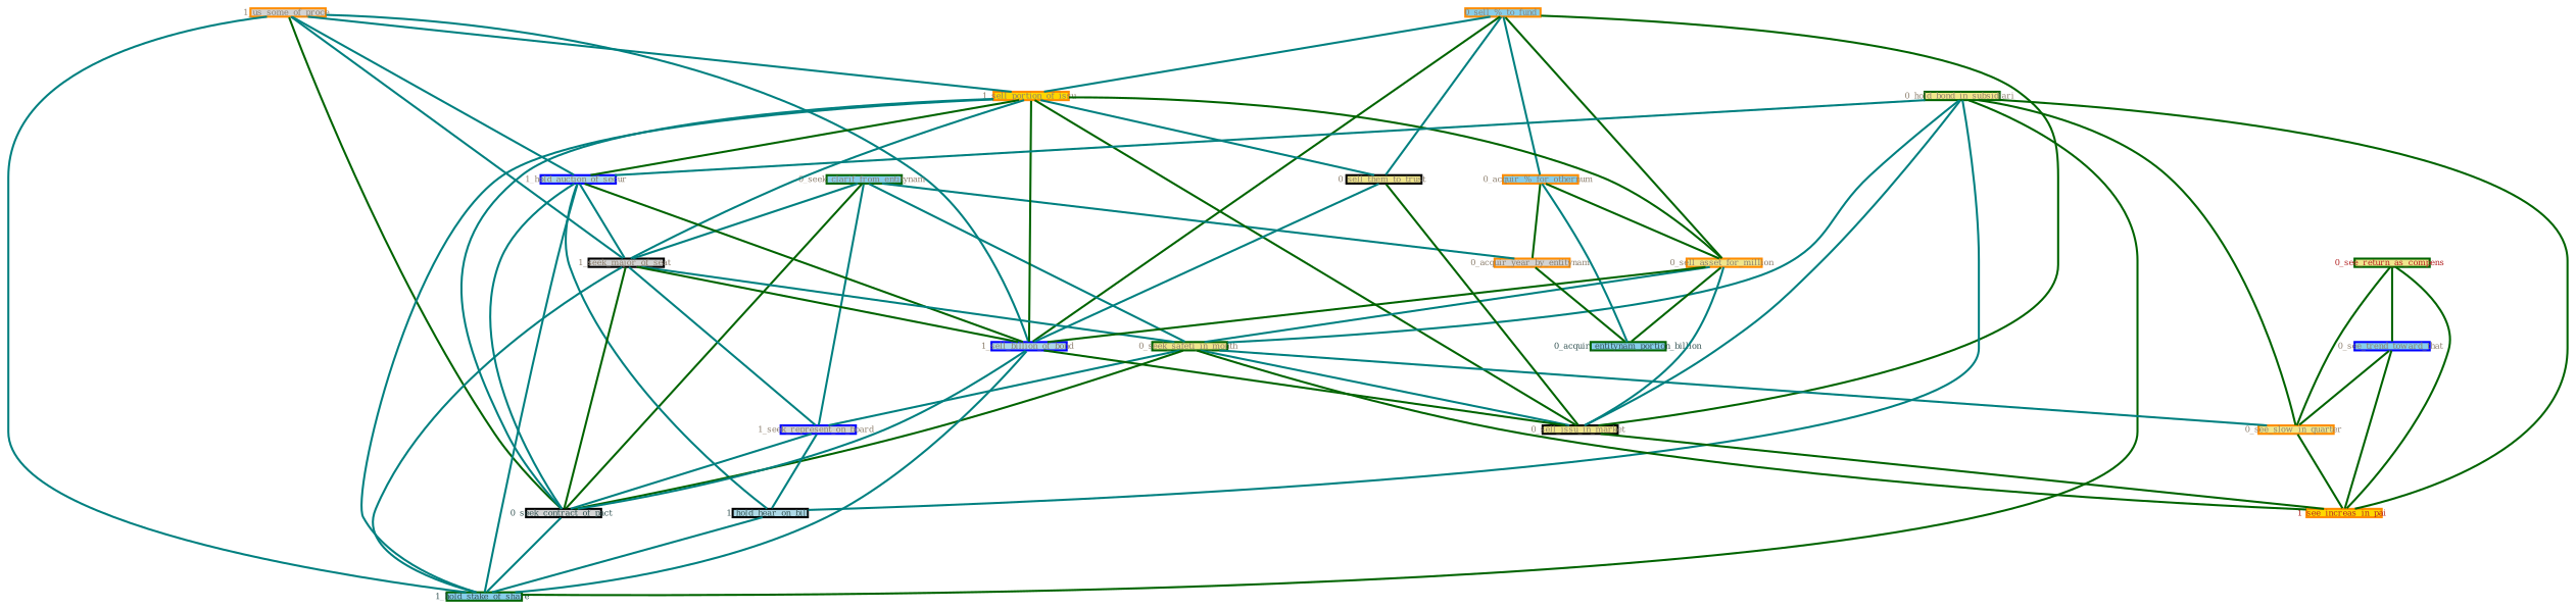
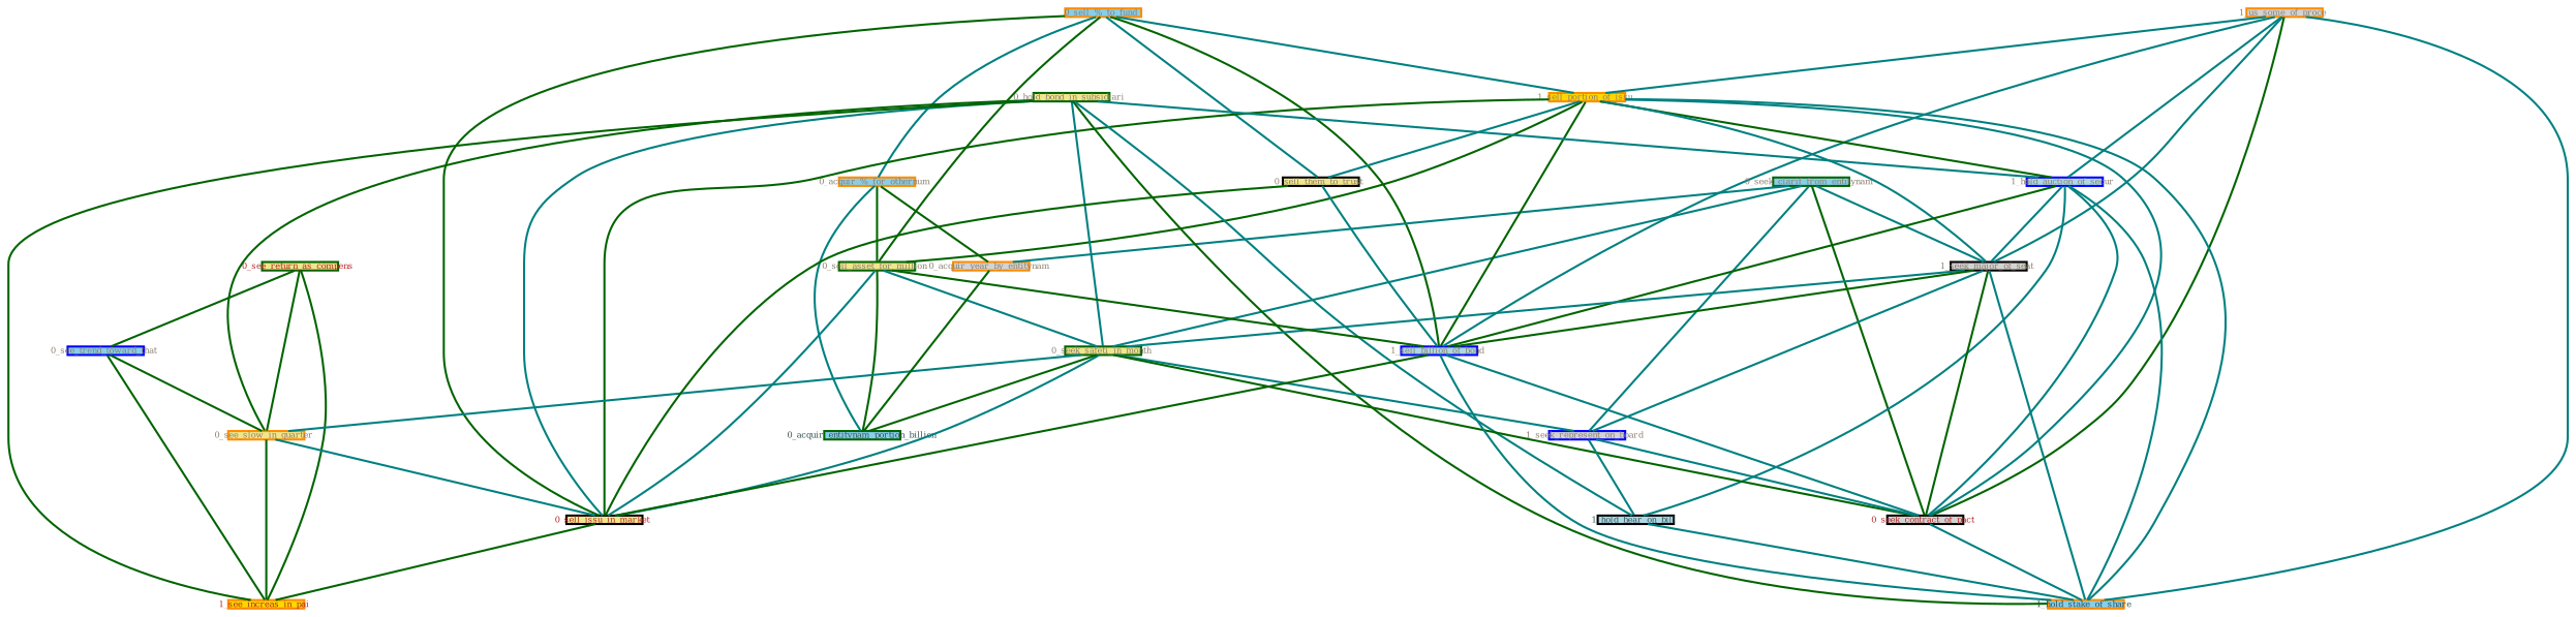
  graph {
    node [color=darkorange fillcolor=khaki fixedsize=true fontcolor="#8b7d6b" fontsize=4 shape=polygon style=filled]
    edge [color=teal w=1]
    "1_us_some_of_proce " [fillcolor=lightgrey height=.06 width=.5]
    "0_sell_%_to_fund " [fillcolor=skyblue height=.06 width=.5]
    "0_see_return_as_compens " [color=darkgreen fontcolor="#b22222" height=.06 width=.5]
    "0_seek_clarif_from_entitynam " [color=darkgreen fillcolor=skyblue height=.06 width=.5]
    "1_sell_portion_of_issu " [fillcolor=gold height=.06 width=.5]
    "0_hold_bond_in_subsidiari " [color=darkgreen height=.06 width=.5]
    "1_hold_auction_of_secur " [color=blue fillcolor=lightblue height=.06 width=.5]
    "0_see_trend_toward_that " [color=blue fillcolor=skyblue height=.06 width=.5]
    "0_acquir_%_for_othernum " [fillcolor=skyblue height=.06 width=.5]
    "1_seek_major_of_seat " [color=black fillcolor=lightgrey height=.06 width=.5]
-   "0_sell_asset_for_million " [height=.06 width=.5]
+   "0_sell_asset_for_million " [color=darkgreen height=.06 width=.5]
    "0_seek_safeti_in_month " [color=darkgreen height=.06 width=.5]
    "0_see_slow_in_quarter " [height=.06 width=.5]
    "0_acquir_year_by_entitynam " [fillcolor=lightgrey height=.06 width=.5]
    "1_seek_represent_on_board " [color=blue fillcolor=lightgrey height=.06 width=.5]
    "0_sell_them_to_trust " [color=black height=.06 width=.5]
    "1_sell_billion_of_bond " [color=blue fillcolor=lightblue height=.06 width=.5]
-   "0_sell_issu_in_market " [color=black height=.06 width=.5]
-   "0_seek_contract_of_pact " [color=black fillcolor=lightgrey fontcolor="#2f4f4f" height=.06 width=.5]
+   "0_sell_issu_in_market " [color=black fontcolor="#b22222" height=.06 width=.5]
+   "0_seek_contract_of_pact " [color=black fillcolor=lightgrey fontcolor="#b22222" height=.06 width=.5]
    "1_see_increas_in_pai " [fillcolor=gold fontcolor="#b22222" height=.06 width=.5]
-   "1_hold_stake_of_share " [color=darkgreen fillcolor=skyblue fontcolor="#2f4f4f" height=.06 width=.5]
+   "1_hold_stake_of_share " [fillcolor=skyblue fontcolor="#2f4f4f" height=.06 width=.5]
    "1_hold_hear_on_bill " [color=black fillcolor=lightblue fontcolor="#2f4f4f" height=.06 width=.5]
    n23 [color=darkgreen fillcolor=skyblue fontcolor="#2f4f4f" height=.06 label="0_acquir_entitynam_portion_billion" width=.5]
    subgraph sub_1 {
      "1_us_some_of_proce "
      "0_sell_%_to_fund "
      "0_see_return_as_compens "
      "0_seek_clarif_from_entitynam "
      "1_sell_portion_of_issu "
      "0_hold_bond_in_subsidiari "
      "1_hold_auction_of_secur "
      "0_see_trend_toward_that "
      "0_acquir_%_for_othernum "
      "1_seek_major_of_seat "
      "0_sell_asset_for_million "
      "0_seek_safeti_in_month "
      "0_see_slow_in_quarter "
      "0_acquir_year_by_entitynam "
      "1_seek_represent_on_board "
      "0_sell_them_to_trust "
      "1_sell_billion_of_bond "
      "0_sell_issu_in_market "
    }
    subgraph sub_2 {
      "0_seek_contract_of_pact "
      "1_see_increas_in_pai "
    }
    "1_us_some_of_proce " -- "1_sell_portion_of_issu "
    "1_us_some_of_proce " -- "1_hold_auction_of_secur "
    "1_us_some_of_proce " -- "1_seek_major_of_seat "
    "1_us_some_of_proce " -- "1_sell_billion_of_bond "
    "1_us_some_of_proce " -- "0_seek_contract_of_pact " [color=darkgreen]
    "1_us_some_of_proce " -- "1_hold_stake_of_share "
    "0_sell_%_to_fund " -- "1_sell_portion_of_issu "
    "0_sell_%_to_fund " -- "0_acquir_%_for_othernum "
    "0_sell_%_to_fund " -- "0_sell_asset_for_million " [color=darkgreen]
    "0_sell_%_to_fund " -- "0_sell_them_to_trust " [w=2]
    "0_sell_%_to_fund " -- "1_sell_billion_of_bond " [color=darkgreen]
    "0_sell_%_to_fund " -- "0_sell_issu_in_market " [color=darkgreen]
    "0_see_return_as_compens " -- "0_see_trend_toward_that " [color=darkgreen]
    "0_see_return_as_compens " -- "0_see_slow_in_quarter " [color=darkgreen]
    "0_see_return_as_compens " -- "1_see_increas_in_pai " [color=darkgreen]
    "0_seek_clarif_from_entitynam " -- "1_seek_major_of_seat "
    "0_seek_clarif_from_entitynam " -- "0_seek_safeti_in_month "
    "0_seek_clarif_from_entitynam " -- "0_acquir_year_by_entitynam "
    "0_seek_clarif_from_entitynam " -- "1_seek_represent_on_board "
    "0_seek_clarif_from_entitynam " -- "0_seek_contract_of_pact " [color=darkgreen]
    "1_sell_portion_of_issu " -- "1_hold_auction_of_secur " [color=darkgreen]
    "1_sell_portion_of_issu " -- "1_seek_major_of_seat "
    "1_sell_portion_of_issu " -- "0_sell_asset_for_million " [color=darkgreen]
    "1_sell_portion_of_issu " -- "0_sell_them_to_trust "
    "1_sell_portion_of_issu " -- "1_sell_billion_of_bond " [color=darkgreen w=2]
    "1_sell_portion_of_issu " -- "0_sell_issu_in_market " [color=darkgreen]
    "1_sell_portion_of_issu " -- "0_seek_contract_of_pact "
    "1_sell_portion_of_issu " -- "1_hold_stake_of_share "
    "0_hold_bond_in_subsidiari " -- "1_hold_auction_of_secur "
    "0_hold_bond_in_subsidiari " -- "0_seek_safeti_in_month "
    "0_hold_bond_in_subsidiari " -- "0_see_slow_in_quarter " [color=darkgreen]
    "0_hold_bond_in_subsidiari " -- "0_sell_issu_in_market "
    "0_hold_bond_in_subsidiari " -- "1_see_increas_in_pai " [color=darkgreen]
    "0_hold_bond_in_subsidiari " -- "1_hold_stake_of_share " [color=darkgreen]
    "0_hold_bond_in_subsidiari " -- "1_hold_hear_on_bill "
    "1_hold_auction_of_secur " -- "1_seek_major_of_seat "
    "1_hold_auction_of_secur " -- "1_sell_billion_of_bond " [color=darkgreen]
    "1_hold_auction_of_secur " -- "0_seek_contract_of_pact "
    "1_hold_auction_of_secur " -- "1_hold_stake_of_share " [w=2]
    "1_hold_auction_of_secur " -- "1_hold_hear_on_bill "
    "0_see_trend_toward_that " -- "0_see_slow_in_quarter " [color=darkgreen]
    "0_see_trend_toward_that " -- "1_see_increas_in_pai " [color=darkgreen]
    "0_acquir_%_for_othernum " -- "0_sell_asset_for_million " [color=darkgreen]
    "0_acquir_%_for_othernum " -- "0_acquir_year_by_entitynam " [color=darkgreen]
    "0_acquir_%_for_othernum " -- n23 [w=2]
    "1_seek_major_of_seat " -- "0_seek_safeti_in_month "
    "1_seek_major_of_seat " -- "1_seek_represent_on_board "
    "1_seek_major_of_seat " -- "1_sell_billion_of_bond " [color=darkgreen]
    "1_seek_major_of_seat " -- "0_seek_contract_of_pact " [color=darkgreen w=2]
    "1_seek_major_of_seat " -- "1_hold_stake_of_share "
    "0_sell_asset_for_million " -- "0_seek_safeti_in_month "
    "0_sell_asset_for_million " -- "1_sell_billion_of_bond " [color=darkgreen]
    "0_sell_asset_for_million " -- "0_sell_issu_in_market "
    "0_sell_asset_for_million " -- n23 [color=darkgreen]
    "0_seek_safeti_in_month " -- "0_see_slow_in_quarter "
    "0_seek_safeti_in_month " -- "1_seek_represent_on_board "
    "0_seek_safeti_in_month " -- "0_sell_issu_in_market "
    "0_seek_safeti_in_month " -- "0_seek_contract_of_pact " [color=darkgreen]
-   "0_seek_safeti_in_month " -- "1_see_increas_in_pai " [color=darkgreen]
+   "0_seek_safeti_in_month " -- n23 [color=darkgreen]
+   "0_see_slow_in_quarter " -- "0_sell_issu_in_market "
    "0_see_slow_in_quarter " -- "1_see_increas_in_pai " [color=darkgreen w=2]
    "0_acquir_year_by_entitynam " -- n23 [color=darkgreen]
    "1_seek_represent_on_board " -- "0_seek_contract_of_pact "
    "1_seek_represent_on_board " -- "1_hold_hear_on_bill "
    "0_sell_them_to_trust " -- "1_sell_billion_of_bond "
    "0_sell_them_to_trust " -- "0_sell_issu_in_market " [color=darkgreen]
    "1_sell_billion_of_bond " -- "0_sell_issu_in_market " [color=darkgreen]
    "1_sell_billion_of_bond " -- "0_seek_contract_of_pact "
    "1_sell_billion_of_bond " -- "1_hold_stake_of_share "
    "0_sell_issu_in_market " -- "1_see_increas_in_pai " [color=darkgreen]
    "0_seek_contract_of_pact " -- "1_hold_stake_of_share "
    "1_hold_hear_on_bill " -- "1_hold_stake_of_share "
  }
